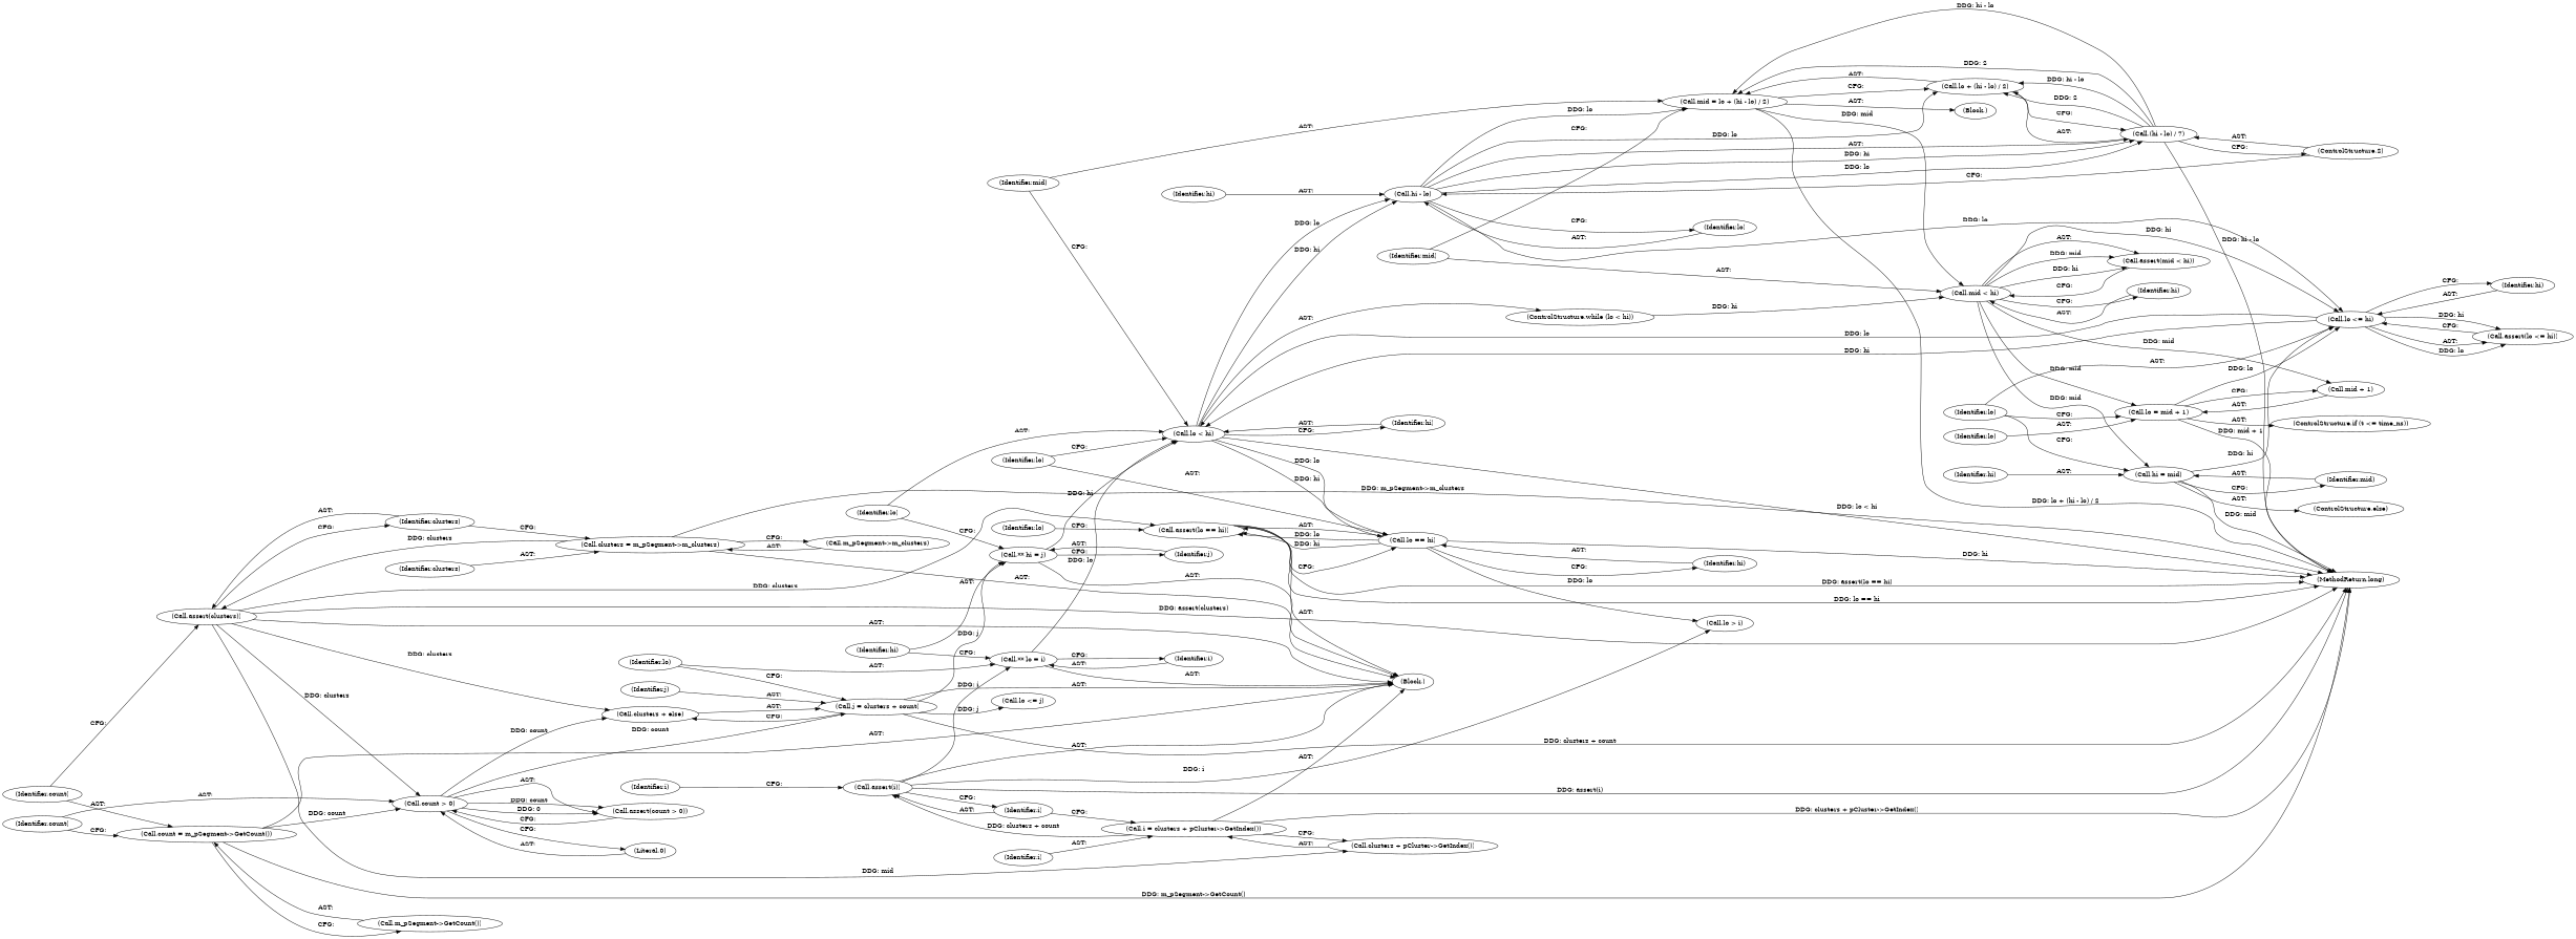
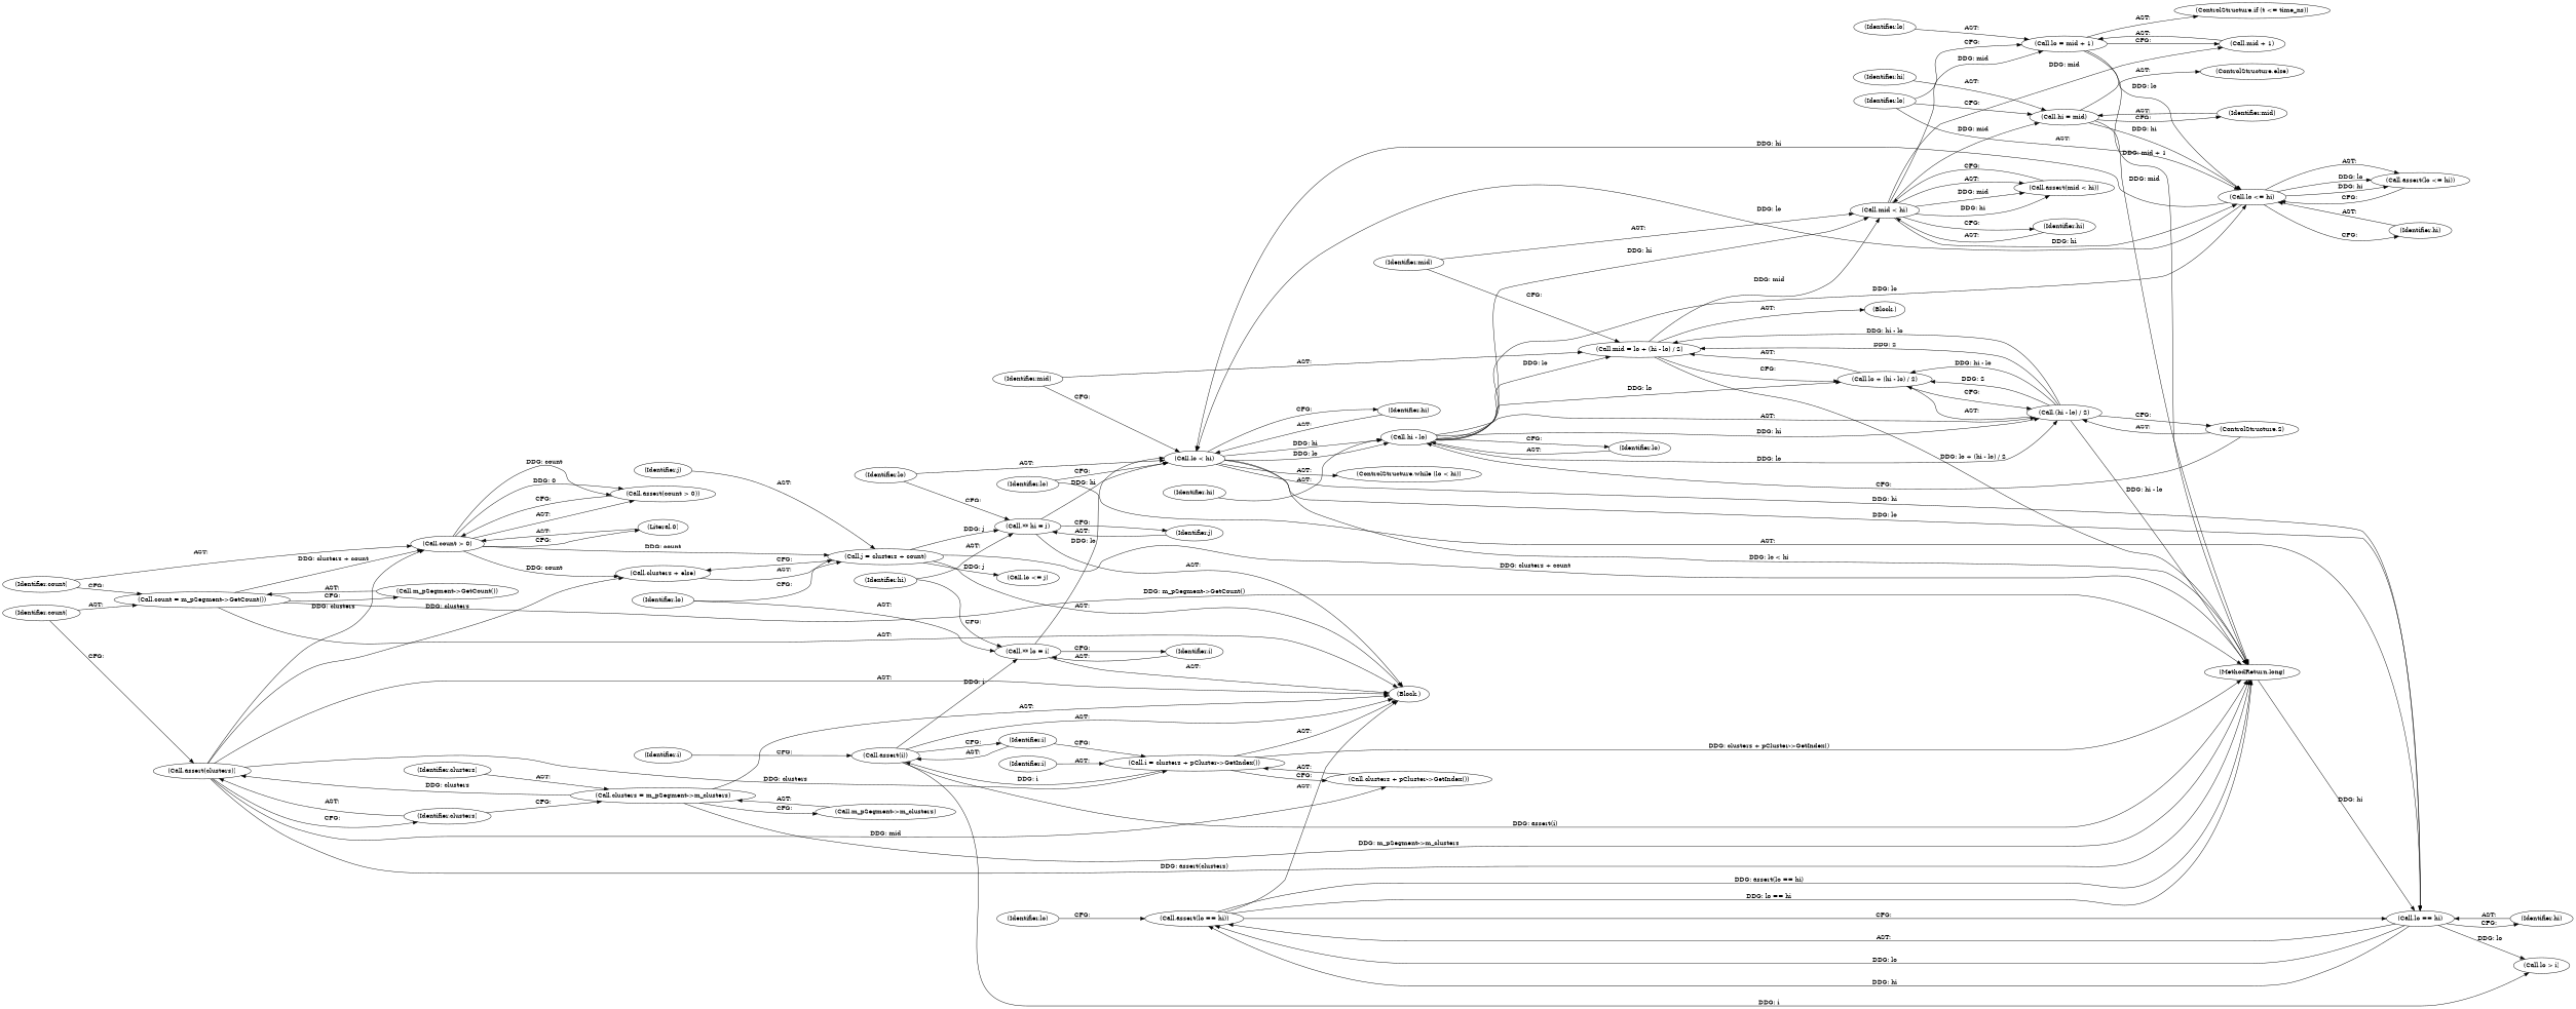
  digraph {
    rankdir=LR
    n1 [label="(Call,assert(lo == hi))"]
    n2 [label="(Call,lo == hi)"]
    n3 [label="(MethodReturn,long)"]
    n4 [label="(Block,)"]
    n5 [label="(Call,lo > i)"]
    n6 [label="(Identifier,hi)"]
    n7 [label="(Call,lo < hi)"]
    n8 [label="(Call,hi - lo)"]
    n9 [label="(Identifier,hi)"]
    n10 [label="(ControlStructure,while (lo < hi))"]
    n11 [label="(Call,lo <= hi)"]
    n12 [label="(Call,mid < hi)"]
    n13 [label="(Call,mid = lo + (hi - lo) / 2)"]
    n14 [label="(Call,lo + (hi - lo) / 2)"]
-   n15 [label="(Call,(hi - lo) / 7)"]
+   n15 [label="(Call,(hi - lo) / 2)"]
    n16 [label="(Identifier,lo)"]
    n17 [label="(Identifier,hi)"]
    n18 [label="(Call,assert(lo <= hi))"]
    n19 [label="(Call,lo = mid + 1)"]
    n20 [label="(Call,mid + 1)"]
    n21 [label="(ControlStructure,if (t <= time_ns))"]
    n22 [label="(Call,hi = mid)"]
    n23 [label="(Call,assert(mid < hi))"]
    n24 [label="(Identifier,hi)"]
    n25 [label="(Identifier,mid)"]
    n26 [label="(ControlStructure,else)"]
    n27 [label="(Block,)"]
    n28 [label="(ControlStructure,2)"]
    n29 [label="(Call,** lo = i)"]
    n30 [label="(Identifier,i)"]
    n31 [label="(Call,assert(i))"]
    n32 [label="(Identifier,i)"]
    n33 [label="(Call,i = clusters + pCluster->GetIndex())"]
    n34 [label="(Call,clusters + pCluster->GetIndex())"]
    n35 [label="(Call,assert(clusters))"]
    n36 [label="(Call,clusters + else)"]
    n37 [label="(Identifier,clusters)"]
    n38 [label="(Call,count > 0)"]
    n39 [label="(Call,j = clusters + count)"]
    n40 [label="(Call,** hi = j)"]
    n41 [label="(Call,lo <= j)"]
    n42 [label="(Call,clusters = m_pSegment->m_clusters)"]
    n43 [label="(Call,m_pSegment->m_clusters)"]
    n44 [label="(Identifier,j)"]
    n45 [label="(Literal,0)"]
    n46 [label="(Call,assert(count > 0))"]
    n47 [label="(Call,count = m_pSegment->GetCount())"]
    n48 [label="(Call,m_pSegment->GetCount())"]
    n49 [label="(Identifier,lo)"]
    n50 [label="(Identifier,count)"]
    n51 [label="(Identifier,count)"]
    n52 [label="(Identifier,hi)"]
    n53 [label="(Identifier,lo)"]
    n54 [label="(Identifier,lo)"]
    n55 [label="(Identifier,hi)"]
    n56 [label="(Identifier,lo)"]
    n57 [label="(Identifier,i)"]
    n58 [label="(Identifier,lo)"]
    n59 [label="(Identifier,clusters)"]
    n60 [label="(Identifier,j)"]
    n61 [label="(Identifier,lo)"]
    n62 [label="(Identifier,hi)"]
    n63 [label="(Identifier,mid)"]
    n64 [label="(Identifier,i)"]
    n65 [label="(Identifier,mid)"]
    n1 -> n2 [label="CFG: "]
    n1 -> n3 [label="DDG: assert(lo == hi)"]
    n1 -> n3 [label="DDG: lo == hi"]
    n1 -> n4 [label="AST: "]
    n2 -> n1 [label="AST: "]
    n2 -> n1 [label="DDG: lo"]
    n2 -> n1 [label="DDG: hi"]
-   n2 -> n3 [label="DDG: hi"]
+   n3 -> n2 [label="DDG: hi"]
    n2 -> n5 [label="DDG: lo"]
    n2 -> n6 [label="CFG: "]
    n6 -> n2 [label="AST: "]
    n7 -> n2 [label="DDG: lo"]
    n7 -> n2 [label="DDG: hi"]
    n7 -> n3 [label="DDG: lo < hi"]
    n7 -> n8 [label="DDG: hi"]
    n7 -> n8 [label="DDG: lo"]
    n7 -> n9 [label="CFG: "]
    n7 -> n10 [label="AST: "]
    n8 -> n11 [label="DDG: lo"]
-   n10 -> n12 [label="DDG: hi"]
+   n8 -> n12 [label="DDG: hi"]
    n8 -> n13 [label="DDG: lo"]
    n8 -> n14 [label="DDG: lo"]
    n8 -> n15 [label="AST: "]
    n8 -> n15 [label="DDG: hi"]
    n8 -> n15 [label="DDG: lo"]
    n8 -> n16 [label="CFG: "]
    n9 -> n7 [label="AST: "]
    n11 -> n7 [label="DDG: lo"]
    n11 -> n7 [label="DDG: hi"]
    n11 -> n17 [label="CFG: "]
    n11 -> n18 [label="AST: "]
    n11 -> n18 [label="DDG: lo"]
    n11 -> n18 [label="DDG: hi"]
    n12 -> n11 [label="DDG: hi"]
    n12 -> n19 [label="DDG: mid"]
    n12 -> n20 [label="DDG: mid"]
    n12 -> n22 [label="DDG: mid"]
    n12 -> n23 [label="AST: "]
    n12 -> n23 [label="DDG: mid"]
    n12 -> n23 [label="DDG: hi"]
    n12 -> n24 [label="CFG: "]
    n13 -> n3 [label="DDG: lo + (hi - lo) / 2"]
    n13 -> n12 [label="DDG: mid"]
    n13 -> n14 [label="CFG: "]
    n13 -> n27 [label="AST: "]
    n14 -> n13 [label="AST: "]
    n14 -> n15 [label="CFG: "]
    n15 -> n3 [label="DDG: hi - lo"]
    n15 -> n13 [label="DDG: hi - lo"]
    n15 -> n13 [label="DDG: 2"]
    n15 -> n14 [label="AST: "]
    n15 -> n14 [label="DDG: hi - lo"]
    n15 -> n14 [label="DDG: 2"]
    n15 -> n28 [label="CFG: "]
    n16 -> n8 [label="AST: "]
    n17 -> n11 [label="AST: "]
    n18 -> n11 [label="CFG: "]
    n19 -> n3 [label="DDG: mid + 1"]
    n19 -> n11 [label="DDG: lo"]
    n19 -> n20 [label="CFG: "]
    n19 -> n21 [label="AST: "]
    n20 -> n19 [label="AST: "]
    n22 -> n3 [label="DDG: mid"]
    n22 -> n11 [label="DDG: hi"]
    n22 -> n25 [label="CFG: "]
    n22 -> n26 [label="AST: "]
    n23 -> n12 [label="CFG: "]
    n24 -> n12 [label="AST: "]
    n25 -> n22 [label="AST: "]
    n28 -> n8 [label="CFG: "]
    n28 -> n15 [label="AST: "]
    n29 -> n4 [label="AST: "]
    n29 -> n7 [label="DDG: lo"]
    n29 -> n30 [label="CFG: "]
    n30 -> n29 [label="AST: "]
    n31 -> n3 [label="DDG: assert(i)"]
    n31 -> n4 [label="AST: "]
    n31 -> n5 [label="DDG: i"]
    n31 -> n29 [label="DDG: i"]
    n31 -> n32 [label="CFG: "]
    n32 -> n31 [label="AST: "]
    n32 -> n33 [label="CFG: "]
    n33 -> n3 [label="DDG: clusters + pCluster->GetIndex()"]
    n33 -> n4 [label="AST: "]
-   n33 -> n31 [label="DDG: clusters + count"]
+   n33 -> n31 [label="DDG: i"]
    n33 -> n34 [label="CFG: "]
    n34 -> n33 [label="AST: "]
    n35 -> n3 [label="DDG: assert(clusters)"]
    n35 -> n4 [label="AST: "]
-   n35 -> n1 [label="DDG: clusters"]
+   n35 -> n33 [label="DDG: clusters"]
    n35 -> n34 [label="DDG: mid"]
    n35 -> n36 [label="DDG: clusters"]
    n35 -> n37 [label="CFG: "]
    n35 -> n38 [label="DDG: clusters"]
    n36 -> n39 [label="AST: "]
    n37 -> n35 [label="AST: "]
    n37 -> n42 [label="CFG: "]
    n38 -> n36 [label="DDG: count"]
    n38 -> n39 [label="DDG: count"]
    n38 -> n45 [label="CFG: "]
    n38 -> n46 [label="AST: "]
    n38 -> n46 [label="DDG: count"]
    n38 -> n46 [label="DDG: 0"]
    n39 -> n3 [label="DDG: clusters + count"]
    n39 -> n4 [label="AST: "]
    n39 -> n36 [label="CFG: "]
    n39 -> n40 [label="DDG: j"]
    n39 -> n41 [label="DDG: j"]
    n40 -> n4 [label="AST: "]
    n40 -> n7 [label="DDG: hi"]
    n40 -> n44 [label="CFG: "]
    n42 -> n3 [label="DDG: m_pSegment->m_clusters"]
    n42 -> n4 [label="AST: "]
    n42 -> n35 [label="DDG: clusters"]
    n42 -> n43 [label="CFG: "]
    n43 -> n42 [label="AST: "]
    n44 -> n40 [label="AST: "]
    n45 -> n38 [label="AST: "]
    n46 -> n38 [label="CFG: "]
    n47 -> n3 [label="DDG: m_pSegment->GetCount()"]
    n47 -> n4 [label="AST: "]
-   n47 -> n38 [label="DDG: count"]
+   n47 -> n38 [label="DDG: clusters + count"]
    n47 -> n48 [label="CFG: "]
    n48 -> n47 [label="AST: "]
    n49 -> n19 [label="AST: "]
    n50 -> n38 [label="AST: "]
    n50 -> n47 [label="CFG: "]
    n51 -> n35 [label="CFG: "]
    n51 -> n47 [label="AST: "]
    n52 -> n8 [label="AST: "]
    n53 -> n1 [label="CFG: "]
    n54 -> n2 [label="AST: "]
    n54 -> n7 [label="CFG: "]
    n55 -> n29 [label="CFG: "]
    n55 -> n40 [label="AST: "]
    n56 -> n7 [label="AST: "]
    n56 -> n40 [label="CFG: "]
    n57 -> n33 [label="AST: "]
    n58 -> n29 [label="AST: "]
    n58 -> n39 [label="CFG: "]
    n59 -> n42 [label="AST: "]
    n60 -> n39 [label="AST: "]
    n61 -> n11 [label="AST: "]
    n61 -> n19 [label="CFG: "]
    n61 -> n22 [label="CFG: "]
    n62 -> n22 [label="AST: "]
    n63 -> n12 [label="AST: "]
    n63 -> n13 [label="CFG: "]
    n64 -> n31 [label="CFG: "]
    n65 -> n7 [label="CFG: "]
    n65 -> n13 [label="AST: "]
  }
